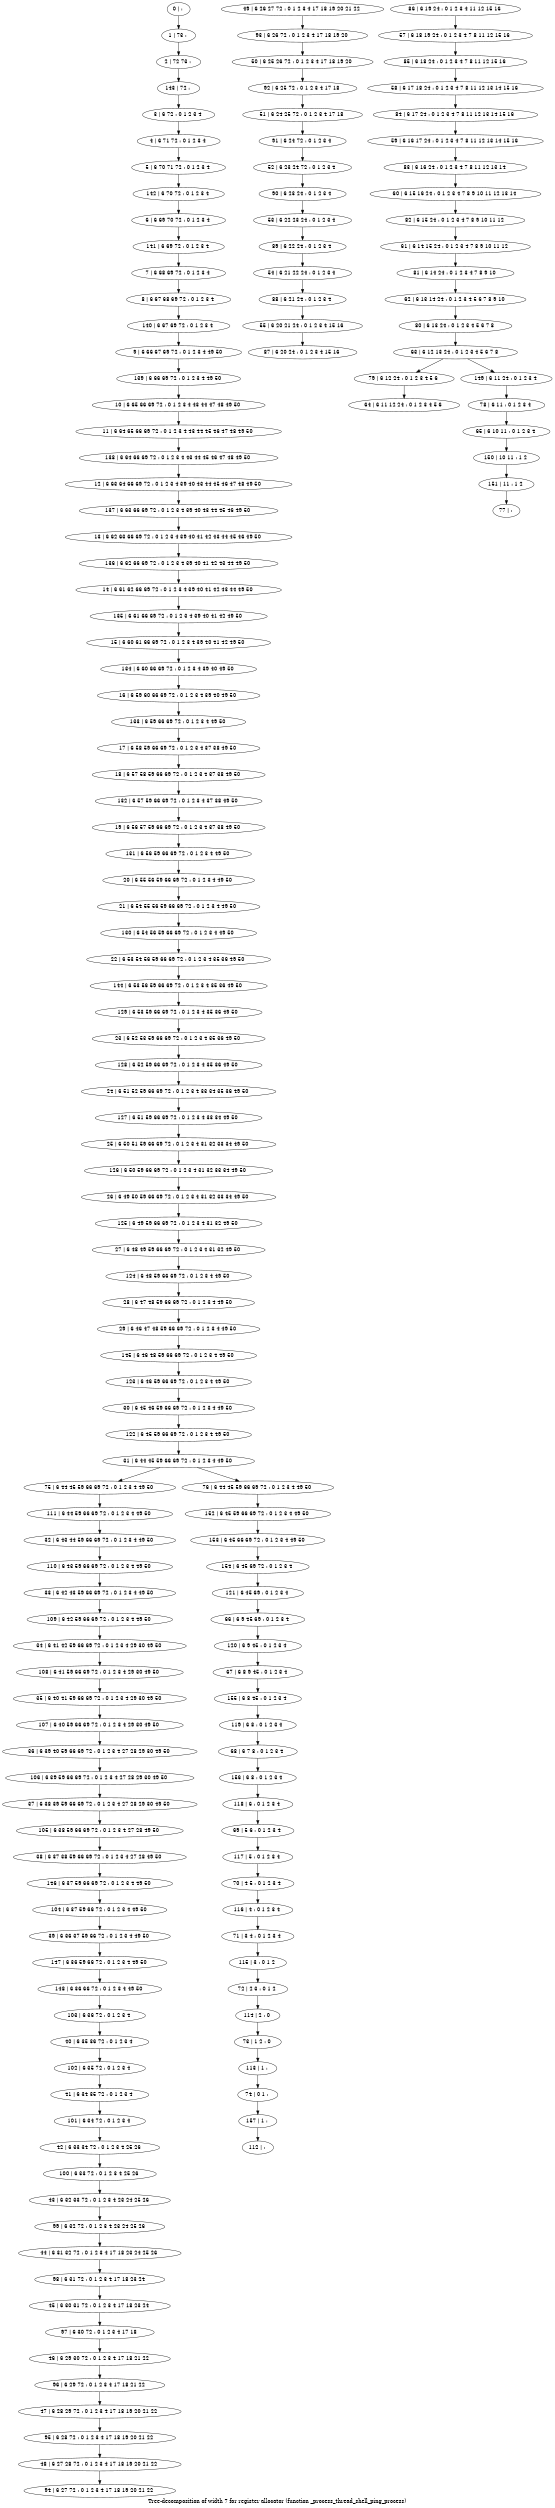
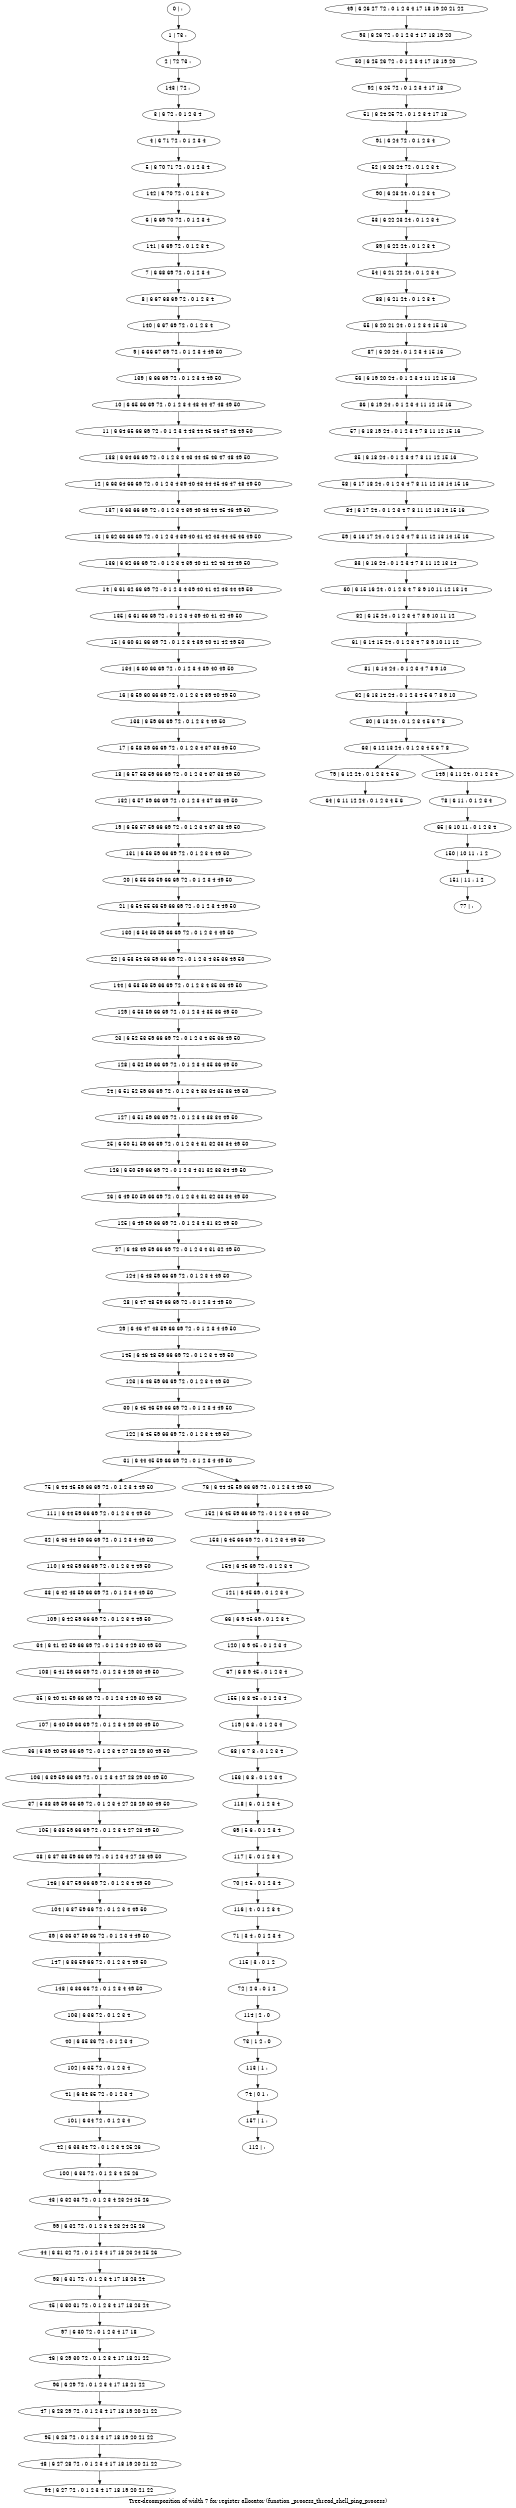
  digraph {
    label="Tree-decomposition of width 7 for register allocator (function _process_thread_shell_ping_process)"
    n1 [label="0 | : "]
    n2 [label="1 | 73 : "]
    n3 [label="2 | 72 73 : "]
    n4 [label="143 | 72 : "]
    n5 [label="3 | 6 72 : 0 1 2 3 4 "]
    n6 [label="4 | 6 71 72 : 0 1 2 3 4 "]
    n7 [label="5 | 6 70 71 72 : 0 1 2 3 4 "]
    n8 [label="142 | 6 70 72 : 0 1 2 3 4 "]
    n9 [label="6 | 6 69 70 72 : 0 1 2 3 4 "]
    n10 [label="141 | 6 69 72 : 0 1 2 3 4 "]
    n11 [label="7 | 6 68 69 72 : 0 1 2 3 4 "]
    n12 [label="8 | 6 67 68 69 72 : 0 1 2 3 4 "]
    n13 [label="140 | 6 67 69 72 : 0 1 2 3 4 "]
    n14 [label="9 | 6 66 67 69 72 : 0 1 2 3 4 49 50 "]
    n15 [label="139 | 6 66 69 72 : 0 1 2 3 4 49 50 "]
    n16 [label="10 | 6 65 66 69 72 : 0 1 2 3 4 43 44 47 48 49 50 "]
    n17 [label="11 | 6 64 65 66 69 72 : 0 1 2 3 4 43 44 45 46 47 48 49 50 "]
    n18 [label="138 | 6 64 66 69 72 : 0 1 2 3 4 43 44 45 46 47 48 49 50 "]
    n19 [label="12 | 6 63 64 66 69 72 : 0 1 2 3 4 39 40 43 44 45 46 47 48 49 50 "]
    n20 [label="137 | 6 63 66 69 72 : 0 1 2 3 4 39 40 43 44 45 46 49 50 "]
    n21 [label="13 | 6 62 63 66 69 72 : 0 1 2 3 4 39 40 41 42 43 44 45 46 49 50 "]
    n22 [label="136 | 6 62 66 69 72 : 0 1 2 3 4 39 40 41 42 43 44 49 50 "]
    n23 [label="14 | 6 61 62 66 69 72 : 0 1 2 3 4 39 40 41 42 43 44 49 50 "]
    n24 [label="135 | 6 61 66 69 72 : 0 1 2 3 4 39 40 41 42 49 50 "]
    n25 [label="15 | 6 60 61 66 69 72 : 0 1 2 3 4 39 40 41 42 49 50 "]
    n26 [label="134 | 6 60 66 69 72 : 0 1 2 3 4 39 40 49 50 "]
    n27 [label="16 | 6 59 60 66 69 72 : 0 1 2 3 4 39 40 49 50 "]
    n28 [label="133 | 6 59 66 69 72 : 0 1 2 3 4 49 50 "]
    n29 [label="17 | 6 58 59 66 69 72 : 0 1 2 3 4 37 38 49 50 "]
    n30 [label="18 | 6 57 58 59 66 69 72 : 0 1 2 3 4 37 38 49 50 "]
    n31 [label="132 | 6 57 59 66 69 72 : 0 1 2 3 4 37 38 49 50 "]
    n32 [label="19 | 6 56 57 59 66 69 72 : 0 1 2 3 4 37 38 49 50 "]
    n33 [label="131 | 6 56 59 66 69 72 : 0 1 2 3 4 49 50 "]
    n34 [label="20 | 6 55 56 59 66 69 72 : 0 1 2 3 4 49 50 "]
    n35 [label="21 | 6 54 55 56 59 66 69 72 : 0 1 2 3 4 49 50 "]
    n36 [label="130 | 6 54 56 59 66 69 72 : 0 1 2 3 4 49 50 "]
    n37 [label="22 | 6 53 54 56 59 66 69 72 : 0 1 2 3 4 35 36 49 50 "]
    n38 [label="144 | 6 53 56 59 66 69 72 : 0 1 2 3 4 35 36 49 50 "]
    n39 [label="129 | 6 53 59 66 69 72 : 0 1 2 3 4 35 36 49 50 "]
    n40 [label="23 | 6 52 53 59 66 69 72 : 0 1 2 3 4 35 36 49 50 "]
    n41 [label="128 | 6 52 59 66 69 72 : 0 1 2 3 4 35 36 49 50 "]
    n42 [label="24 | 6 51 52 59 66 69 72 : 0 1 2 3 4 33 34 35 36 49 50 "]
    n43 [label="127 | 6 51 59 66 69 72 : 0 1 2 3 4 33 34 49 50 "]
    n44 [label="25 | 6 50 51 59 66 69 72 : 0 1 2 3 4 31 32 33 34 49 50 "]
    n45 [label="126 | 6 50 59 66 69 72 : 0 1 2 3 4 31 32 33 34 49 50 "]
    n46 [label="26 | 6 49 50 59 66 69 72 : 0 1 2 3 4 31 32 33 34 49 50 "]
    n47 [label="125 | 6 49 59 66 69 72 : 0 1 2 3 4 31 32 49 50 "]
    n48 [label="27 | 6 48 49 59 66 69 72 : 0 1 2 3 4 31 32 49 50 "]
    n49 [label="124 | 6 48 59 66 69 72 : 0 1 2 3 4 49 50 "]
    n50 [label="28 | 6 47 48 59 66 69 72 : 0 1 2 3 4 49 50 "]
    n51 [label="29 | 6 46 47 48 59 66 69 72 : 0 1 2 3 4 49 50 "]
    n52 [label="145 | 6 46 48 59 66 69 72 : 0 1 2 3 4 49 50 "]
    n53 [label="123 | 6 46 59 66 69 72 : 0 1 2 3 4 49 50 "]
    n54 [label="30 | 6 45 46 59 66 69 72 : 0 1 2 3 4 49 50 "]
    n55 [label="122 | 6 45 59 66 69 72 : 0 1 2 3 4 49 50 "]
    n56 [label="31 | 6 44 45 59 66 69 72 : 0 1 2 3 4 49 50 "]
    n57 [label="75 | 6 44 45 59 66 69 72 : 0 1 2 3 4 49 50 "]
    n58 [label="76 | 6 44 45 59 66 69 72 : 0 1 2 3 4 49 50 "]
    n59 [label="111 | 6 44 59 66 69 72 : 0 1 2 3 4 49 50 "]
    n60 [label="152 | 6 45 59 66 69 72 : 0 1 2 3 4 49 50 "]
    n61 [label="32 | 6 43 44 59 66 69 72 : 0 1 2 3 4 49 50 "]
    n62 [label="110 | 6 43 59 66 69 72 : 0 1 2 3 4 49 50 "]
    n63 [label="33 | 6 42 43 59 66 69 72 : 0 1 2 3 4 49 50 "]
    n64 [label="109 | 6 42 59 66 69 72 : 0 1 2 3 4 49 50 "]
    n65 [label="34 | 6 41 42 59 66 69 72 : 0 1 2 3 4 29 30 49 50 "]
    n66 [label="108 | 6 41 59 66 69 72 : 0 1 2 3 4 29 30 49 50 "]
    n67 [label="35 | 6 40 41 59 66 69 72 : 0 1 2 3 4 29 30 49 50 "]
    n68 [label="107 | 6 40 59 66 69 72 : 0 1 2 3 4 29 30 49 50 "]
    n69 [label="36 | 6 39 40 59 66 69 72 : 0 1 2 3 4 27 28 29 30 49 50 "]
    n70 [label="106 | 6 39 59 66 69 72 : 0 1 2 3 4 27 28 29 30 49 50 "]
    n71 [label="37 | 6 38 39 59 66 69 72 : 0 1 2 3 4 27 28 29 30 49 50 "]
    n72 [label="105 | 6 38 59 66 69 72 : 0 1 2 3 4 27 28 49 50 "]
    n73 [label="38 | 6 37 38 59 66 69 72 : 0 1 2 3 4 27 28 49 50 "]
    n74 [label="146 | 6 37 59 66 69 72 : 0 1 2 3 4 49 50 "]
    n75 [label="104 | 6 37 59 66 72 : 0 1 2 3 4 49 50 "]
    n76 [label="39 | 6 36 37 59 66 72 : 0 1 2 3 4 49 50 "]
    n77 [label="147 | 6 36 59 66 72 : 0 1 2 3 4 49 50 "]
    n78 [label="148 | 6 36 66 72 : 0 1 2 3 4 49 50 "]
    n79 [label="40 | 6 35 36 72 : 0 1 2 3 4 "]
    n80 [label="102 | 6 35 72 : 0 1 2 3 4 "]
    n81 [label="41 | 6 34 35 72 : 0 1 2 3 4 "]
    n82 [label="101 | 6 34 72 : 0 1 2 3 4 "]
    n83 [label="42 | 6 33 34 72 : 0 1 2 3 4 25 26 "]
    n84 [label="100 | 6 33 72 : 0 1 2 3 4 25 26 "]
    n85 [label="43 | 6 32 33 72 : 0 1 2 3 4 23 24 25 26 "]
    n86 [label="99 | 6 32 72 : 0 1 2 3 4 23 24 25 26 "]
    n87 [label="44 | 6 31 32 72 : 0 1 2 3 4 17 18 23 24 25 26 "]
    n88 [label="98 | 6 31 72 : 0 1 2 3 4 17 18 23 24 "]
    n89 [label="45 | 6 30 31 72 : 0 1 2 3 4 17 18 23 24 "]
    n90 [label="97 | 6 30 72 : 0 1 2 3 4 17 18 "]
    n91 [label="46 | 6 29 30 72 : 0 1 2 3 4 17 18 21 22 "]
    n92 [label="96 | 6 29 72 : 0 1 2 3 4 17 18 21 22 "]
    n93 [label="47 | 6 28 29 72 : 0 1 2 3 4 17 18 19 20 21 22 "]
    n94 [label="95 | 6 28 72 : 0 1 2 3 4 17 18 19 20 21 22 "]
    n95 [label="48 | 6 27 28 72 : 0 1 2 3 4 17 18 19 20 21 22 "]
    n96 [label="94 | 6 27 72 : 0 1 2 3 4 17 18 19 20 21 22 "]
    n97 [label="49 | 6 26 27 72 : 0 1 2 3 4 17 18 19 20 21 22 "]
    n98 [label="93 | 6 26 72 : 0 1 2 3 4 17 18 19 20 "]
    n99 [label="50 | 6 25 26 72 : 0 1 2 3 4 17 18 19 20 "]
    n100 [label="92 | 6 25 72 : 0 1 2 3 4 17 18 "]
    n101 [label="51 | 6 24 25 72 : 0 1 2 3 4 17 18 "]
    n102 [label="91 | 6 24 72 : 0 1 2 3 4 "]
    n103 [label="52 | 6 23 24 72 : 0 1 2 3 4 "]
    n104 [label="90 | 6 23 24 : 0 1 2 3 4 "]
    n105 [label="53 | 6 22 23 24 : 0 1 2 3 4 "]
    n106 [label="89 | 6 22 24 : 0 1 2 3 4 "]
    n107 [label="54 | 6 21 22 24 : 0 1 2 3 4 "]
    n108 [label="88 | 6 21 24 : 0 1 2 3 4 "]
    n109 [label="55 | 6 20 21 24 : 0 1 2 3 4 15 16 "]
    n110 [label="87 | 6 20 24 : 0 1 2 3 4 15 16 "]
+   n111 [label="56 | 6 19 20 24 : 0 1 2 3 4 11 12 15 16 "]
    n112 [label="86 | 6 19 24 : 0 1 2 3 4 11 12 15 16 "]
    n113 [label="57 | 6 18 19 24 : 0 1 2 3 4 7 8 11 12 15 16 "]
    n114 [label="85 | 6 18 24 : 0 1 2 3 4 7 8 11 12 15 16 "]
    n115 [label="58 | 6 17 18 24 : 0 1 2 3 4 7 8 11 12 13 14 15 16 "]
    n116 [label="84 | 6 17 24 : 0 1 2 3 4 7 8 11 12 13 14 15 16 "]
    n117 [label="59 | 6 16 17 24 : 0 1 2 3 4 7 8 11 12 13 14 15 16 "]
    n118 [label="83 | 6 16 24 : 0 1 2 3 4 7 8 11 12 13 14 "]
    n119 [label="60 | 6 15 16 24 : 0 1 2 3 4 7 8 9 10 11 12 13 14 "]
    n120 [label="82 | 6 15 24 : 0 1 2 3 4 7 8 9 10 11 12 "]
    n121 [label="61 | 6 14 15 24 : 0 1 2 3 4 7 8 9 10 11 12 "]
    n122 [label="81 | 6 14 24 : 0 1 2 3 4 7 8 9 10 "]
    n123 [label="62 | 6 13 14 24 : 0 1 2 3 4 5 6 7 8 9 10 "]
    n124 [label="80 | 6 13 24 : 0 1 2 3 4 5 6 7 8 "]
    n125 [label="63 | 6 12 13 24 : 0 1 2 3 4 5 6 7 8 "]
    n126 [label="79 | 6 12 24 : 0 1 2 3 4 5 6 "]
    n127 [label="149 | 6 11 24 : 0 1 2 3 4 "]
    n128 [label="64 | 6 11 12 24 : 0 1 2 3 4 5 6 "]
    n129 [label="78 | 6 11 : 0 1 2 3 4 "]
    n130 [label="65 | 6 10 11 : 0 1 2 3 4 "]
    n131 [label="150 | 10 11 : 1 2 "]
    n132 [label="151 | 11 : 1 2 "]
    n133 [label="66 | 6 9 45 69 : 0 1 2 3 4 "]
    n134 [label="120 | 6 9 45 : 0 1 2 3 4 "]
    n135 [label="67 | 6 8 9 45 : 0 1 2 3 4 "]
    n136 [label="155 | 6 8 45 : 0 1 2 3 4 "]
    n137 [label="119 | 6 8 : 0 1 2 3 4 "]
    n138 [label="68 | 6 7 8 : 0 1 2 3 4 "]
    n139 [label="156 | 6 8 : 0 1 2 3 4 "]
    n140 [label="118 | 6 : 0 1 2 3 4 "]
    n141 [label="69 | 5 6 : 0 1 2 3 4 "]
    n142 [label="117 | 5 : 0 1 2 3 4 "]
    n143 [label="70 | 4 5 : 0 1 2 3 4 "]
    n144 [label="116 | 4 : 0 1 2 3 4 "]
    n145 [label="71 | 3 4 : 0 1 2 3 4 "]
    n146 [label="115 | 3 : 0 1 2 "]
    n147 [label="72 | 2 3 : 0 1 2 "]
    n148 [label="114 | 2 : 0 "]
    n149 [label="73 | 1 2 : 0 "]
    n150 [label="113 | 1 : "]
    n151 [label="74 | 0 1 : "]
    n152 [label="157 | 1 : "]
    n153 [label="112 | : "]
    n154 [label="153 | 6 45 66 69 72 : 0 1 2 3 4 49 50 "]
    n155 [label="77 | : "]
    n156 [label="103 | 6 36 72 : 0 1 2 3 4 "]
    n157 [label="121 | 6 45 69 : 0 1 2 3 4 "]
    n158 [label="154 | 6 45 69 72 : 0 1 2 3 4 "]
    n1 -> n2
    n2 -> n3
    n3 -> n4
    n4 -> n5
    n5 -> n6
    n6 -> n7
    n7 -> n8
    n8 -> n9
    n9 -> n10
    n10 -> n11
    n11 -> n12
    n12 -> n13
    n13 -> n14
    n14 -> n15
    n15 -> n16
    n16 -> n17
    n17 -> n18
    n18 -> n19
    n19 -> n20
    n20 -> n21
    n21 -> n22
    n22 -> n23
    n23 -> n24
    n24 -> n25
    n25 -> n26
    n26 -> n27
    n27 -> n28
    n28 -> n29
    n29 -> n30
    n30 -> n31
    n31 -> n32
    n32 -> n33
    n33 -> n34
    n34 -> n35
    n35 -> n36
    n36 -> n37
    n37 -> n38
    n38 -> n39
    n39 -> n40
    n40 -> n41
    n41 -> n42
    n42 -> n43
    n43 -> n44
    n44 -> n45
    n45 -> n46
    n46 -> n47
    n47 -> n48
    n48 -> n49
    n49 -> n50
    n50 -> n51
    n51 -> n52
    n52 -> n53
    n53 -> n54
    n54 -> n55
    n55 -> n56
    n56 -> n57
    n56 -> n58
    n57 -> n59
    n58 -> n60
    n59 -> n61
    n60 -> n154
    n61 -> n62
    n62 -> n63
    n63 -> n64
    n64 -> n65
    n65 -> n66
    n66 -> n67
    n67 -> n68
    n68 -> n69
    n69 -> n70
    n70 -> n71
    n71 -> n72
    n72 -> n73
    n73 -> n74
    n74 -> n75
    n75 -> n76
    n76 -> n77
    n77 -> n78
    n78 -> n156
    n79 -> n80
    n80 -> n81
    n81 -> n82
    n82 -> n83
    n83 -> n84
    n84 -> n85
    n85 -> n86
    n86 -> n87
    n87 -> n88
    n88 -> n89
    n89 -> n90
    n90 -> n91
    n91 -> n92
    n92 -> n93
    n93 -> n94
    n94 -> n95
    n95 -> n96
    n97 -> n98
    n98 -> n99
    n99 -> n100
    n100 -> n101
    n101 -> n102
    n102 -> n103
    n103 -> n104
    n104 -> n105
    n105 -> n106
    n106 -> n107
    n107 -> n108
    n108 -> n109
    n109 -> n110
+   n110 -> n111
+   n111 -> n112
    n112 -> n113
    n113 -> n114
    n114 -> n115
    n115 -> n116
    n116 -> n117
    n117 -> n118
    n118 -> n119
    n119 -> n120
    n120 -> n121
    n121 -> n122
    n122 -> n123
    n123 -> n124
    n124 -> n125
    n125 -> n126
    n125 -> n127
    n126 -> n128
    n127 -> n129
    n129 -> n130
    n130 -> n131
    n131 -> n132
    n132 -> n155
    n133 -> n134
    n134 -> n135
    n135 -> n136
    n136 -> n137
    n137 -> n138
    n138 -> n139
    n139 -> n140
    n140 -> n141
    n141 -> n142
    n142 -> n143
    n143 -> n144
    n144 -> n145
    n145 -> n146
    n146 -> n147
    n147 -> n148
    n148 -> n149
    n149 -> n150
    n150 -> n151
    n151 -> n152
    n152 -> n153
    n154 -> n158
    n156 -> n79
    n157 -> n133
    n158 -> n157
  }
